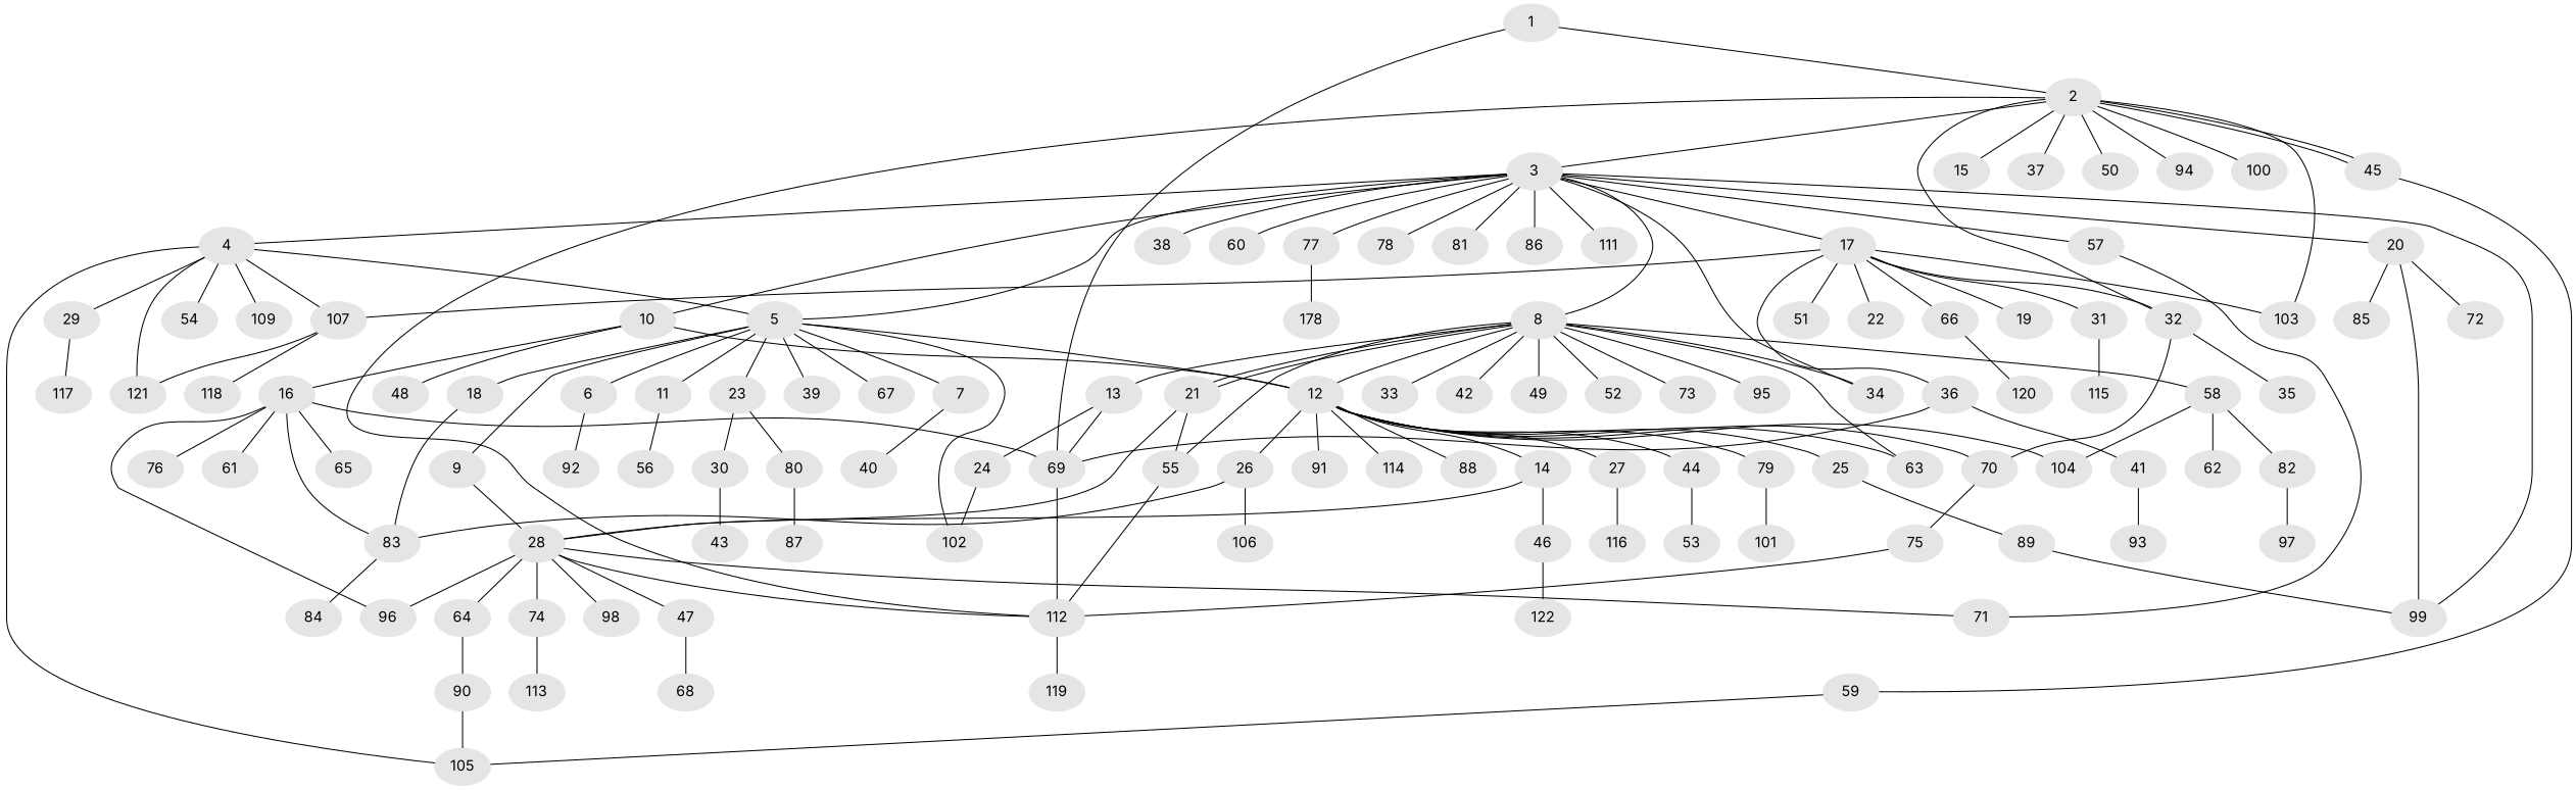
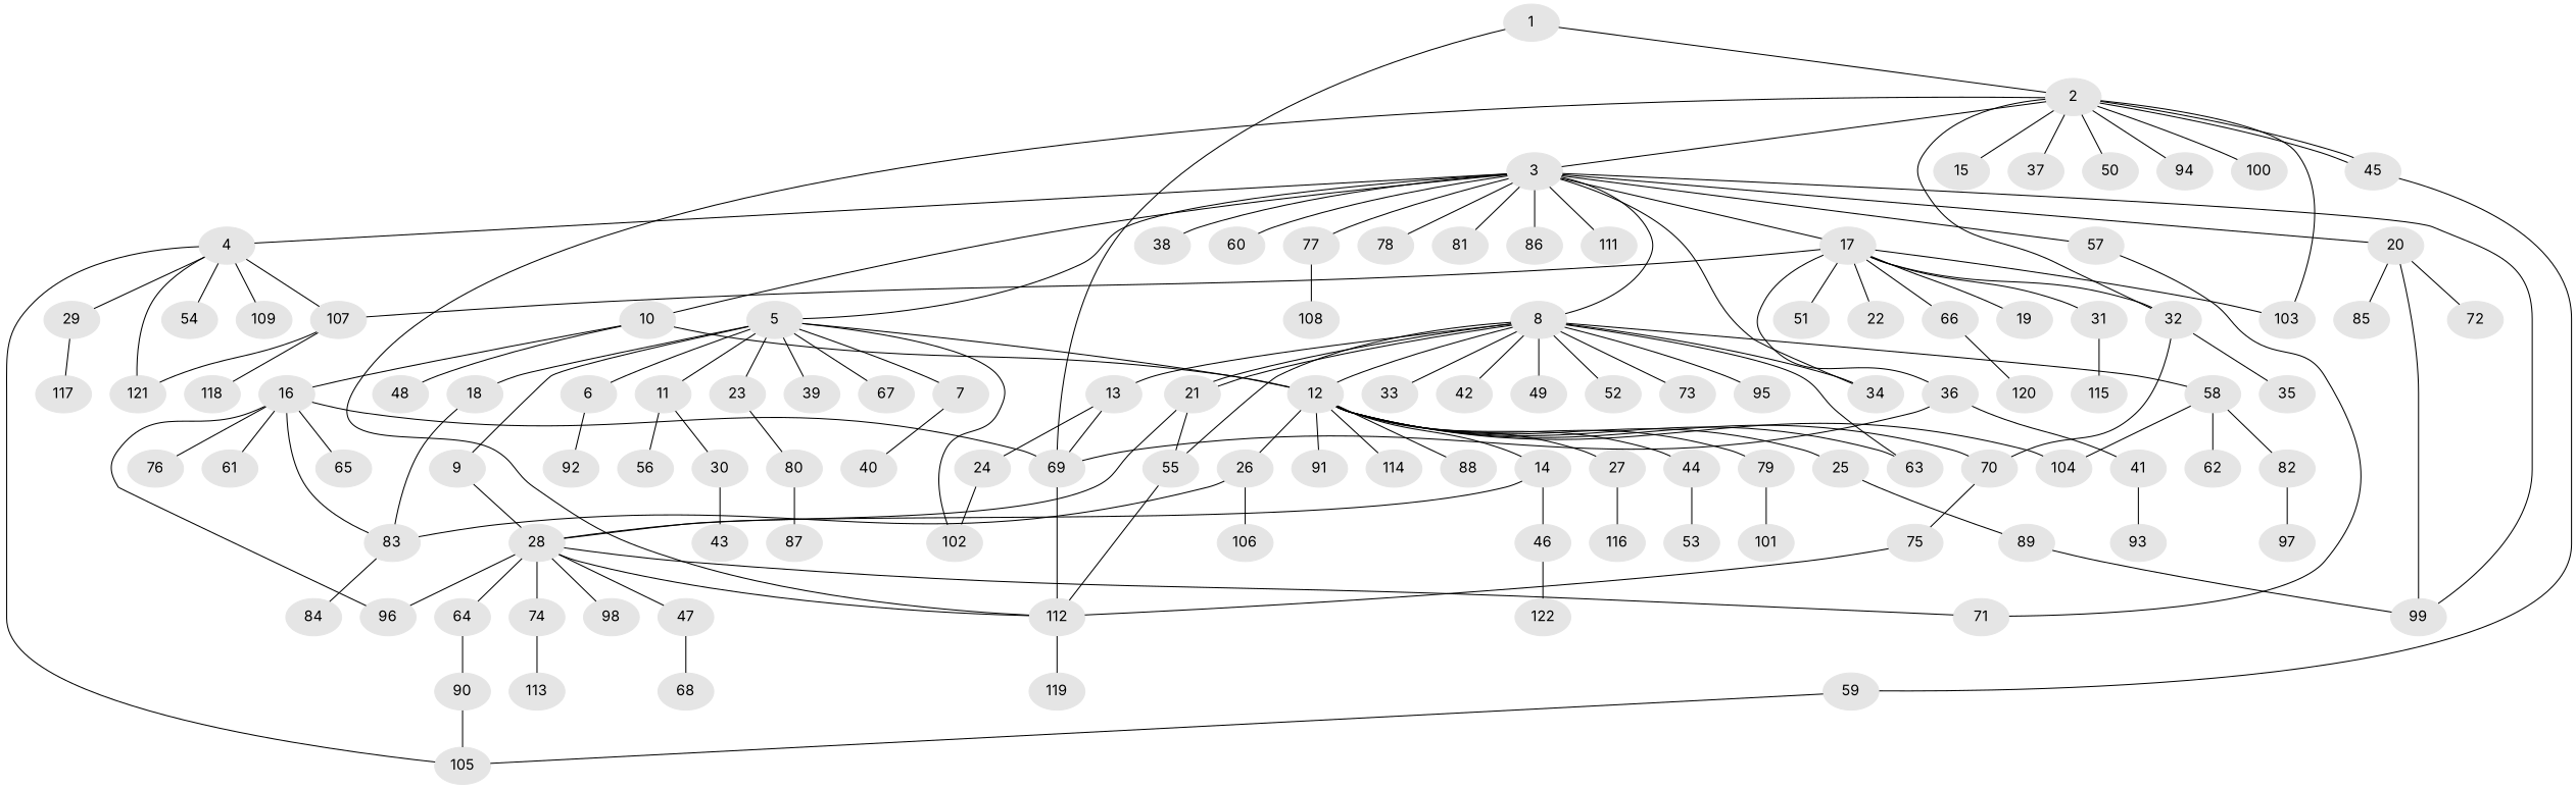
  graph {
    fontname=Inter
    node [color=gray90 fontname=Inter style=filled]
    edge [fontname=Inter]
    1
    2
    69
    3
    15
    32
    37
    45
    50
    94
    100
    103
    112
    4
    5
    8
    10
    17
    20
    34
    38
    57
    60
    77
    78
    81
    86
    99
    111
    70
    35
    59
    119
    29
    54
    105
    107
    109
    121
    6
    7
    9
    11
    12
    18
    23
    39
    67
    102
    13
    21
    33
    42
    49
    52
    55
    58
    63
    73
    95
    16
    48
    19
    22
    31
    36
    51
    66
    72
    85
    71
-   108 [label=178]
+   108
    117
    118
    92
    40
    28
    30
    56
    14
    25
    26
    27
    44
    79
    88
    91
    104
    114
    83
    80
    24
    62
    82
    96
    47
    64
    74
    98
    61
    65
    76
    43
    46
    89
    106
    116
    53
    75
    101
    122
    84
    115
    41
    120
    87
    68
    90
    113
    93
    97
    1 -- 2
    1 -- 69
    2 -- 3
    2 -- 15
    2 -- 32
    2 -- 37
    2 -- 45
    2 -- 45
    2 -- 50
    2 -- 94
    2 -- 100
    2 -- 103
    2 -- 112
    69 -- 112
    3 -- 4
    3 -- 5
    3 -- 8
    3 -- 10
    3 -- 17
    3 -- 20
    3 -- 34
    3 -- 38
    3 -- 57
    3 -- 60
    3 -- 77
    3 -- 78
    3 -- 81
    3 -- 86
    3 -- 99
    3 -- 111
    32 -- 70
    32 -- 35
    45 -- 59
    112 -- 119
-   4 -- 5
    4 -- 29
    4 -- 54
    4 -- 105
    4 -- 107
    4 -- 109
    4 -- 121
    5 -- 6
    5 -- 7
    5 -- 9
    5 -- 11
    5 -- 12
    5 -- 18
    5 -- 23
    5 -- 39
    5 -- 67
    5 -- 102
    8 -- 34
    8 -- 12
    8 -- 13
    8 -- 21
    8 -- 21
    8 -- 33
    8 -- 42
    8 -- 49
    8 -- 52
    8 -- 55
    8 -- 58
    8 -- 63
    8 -- 73
    8 -- 95
    10 -- 12
    10 -- 16
    10 -- 48
    17 -- 32
    17 -- 103
    17 -- 107
    17 -- 19
    17 -- 22
    17 -- 31
    17 -- 36
    17 -- 51
    17 -- 66
    20 -- 99
    20 -- 72
    20 -- 85
    57 -- 71
    77 -- 108
    70 -- 75
    59 -- 105
    29 -- 117
    107 -- 121
    107 -- 118
    6 -- 92
    7 -- 40
    9 -- 28
-   23 -- 30
+   11 -- 30
    11 -- 56
    12 -- 70
    12 -- 63
    12 -- 14
    12 -- 25
    12 -- 26
    12 -- 27
    12 -- 44
    12 -- 79
    12 -- 88
    12 -- 91
    12 -- 104
    12 -- 114
    18 -- 83
    23 -- 80
    13 -- 69
    13 -- 24
    21 -- 55
    21 -- 28
    55 -- 112
    58 -- 104
    58 -- 62
    58 -- 82
    16 -- 69
    16 -- 83
    16 -- 96
    16 -- 61
    16 -- 65
    16 -- 76
    31 -- 115
    36 -- 69
    36 -- 41
    66 -- 120
    28 -- 112
    28 -- 71
    28 -- 96
    28 -- 47
    28 -- 64
    28 -- 74
    28 -- 98
    30 -- 43
    14 -- 28
    14 -- 46
    25 -- 89
    26 -- 83
    26 -- 106
    27 -- 116
    44 -- 53
    79 -- 101
    83 -- 84
    80 -- 87
    24 -- 102
    82 -- 97
    47 -- 68
    64 -- 90
    74 -- 113
    46 -- 122
    89 -- 99
    75 -- 112
    41 -- 93
    90 -- 105
  }
